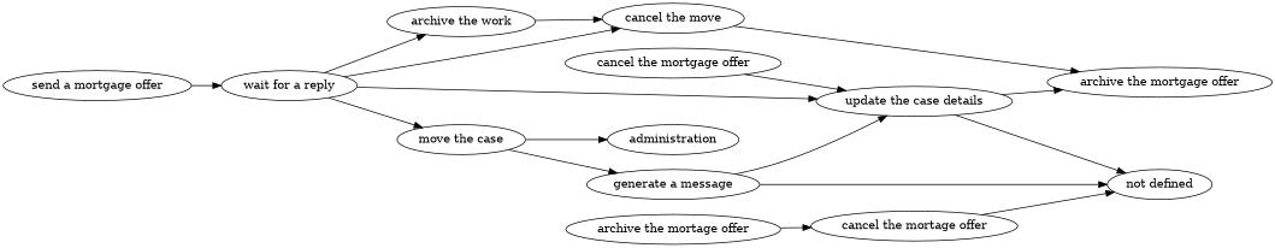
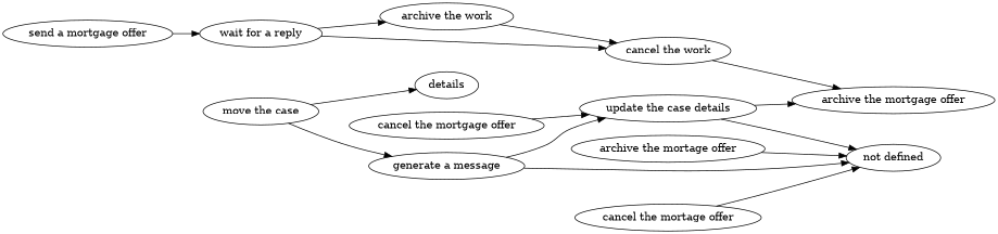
  strict digraph {
    fontname="DejaVu Serif"
    rankdir=LR
    node [fontname="DejaVu Serif"]
    edge [attrs="{'type': 'flow', 'label': 'flow'}" fontname="DejaVu Serif"]
    "send a mortgage offer" [attrs="{'type': 'Activity', 'label': 'send a mortgage offer'}"]
    "wait for a reply" [attrs="{'type': 'Activity', 'label': 'wait for a reply'}"]
    "update the case details" [attrs="{'type': 'Activity', 'label': 'update the case details'}"]
    "archive the work" [attrs="{'type': 'Activity', 'label': 'archive the work'}"]
-   "cancel the work" [attrs="{'type': 'Activity', 'label': 'cancel the work'}" label="cancel the move"]
+   "cancel the work" [attrs="{'type': 'Activity', 'label': 'cancel the work'}"]
    "move the case" [attrs="{'type': 'Activity', 'label': 'move the case'}"]
    "archive the mortgage offer" [attrs="{'type': 'Activity', 'label': 'archive the mortgage offer'}"]
    "not defined" [attrs="{'type': 'Actor', 'label': 'not defined'}"]
    "generate a message" [attrs="{'type': 'Activity', 'label': 'generate a message'}"]
-   administration [attrs="{'type': 'Actor', 'label': 'administration'}"]
+   administration [attrs="{'type': 'Actor', 'label': 'administration'}" label=details]
    "cancel the mortgage offer" [attrs="{'type': 'Activity', 'label': 'cancel the mortgage offer'}"]
    "archive the mortage offer" [attrs="{'type': 'Activity', 'label': 'archive the mortage offer'}"]
    "cancel the mortage offer" [attrs="{'type': 'Activity', 'label': 'cancel the mortage offer'}"]
    "send a mortgage offer" -> "wait for a reply"
-   "wait for a reply" -> "update the case details"
    "wait for a reply" -> "archive the work"
    "wait for a reply" -> "cancel the work"
-   "wait for a reply" -> "move the case"
    "update the case details" -> "archive the mortgage offer"
    "update the case details" -> "not defined" [attrs="{'type': 'actor performer', 'label': 'actor performer'}"]
    "archive the work" -> "cancel the work"
    "cancel the work" -> "archive the mortgage offer"
    "move the case" -> "generate a message"
    "move the case" -> administration [attrs="{'type': 'actor performer', 'label': 'actor performer'}"]
    "generate a message" -> "update the case details"
    "generate a message" -> "not defined" [attrs="{'type': 'actor performer', 'label': 'actor performer'}"]
    "cancel the mortgage offer" -> "update the case details"
-   "archive the mortage offer" -> "cancel the mortage offer" [attrs="{'type': 'actor performer', 'label': 'actor performer'}"]
+   "archive the mortage offer" -> "not defined" [attrs="{'type': 'actor performer', 'label': 'actor performer'}"]
    "cancel the mortage offer" -> "not defined" [attrs="{'type': 'actor performer', 'label': 'actor performer'}"]
  }
